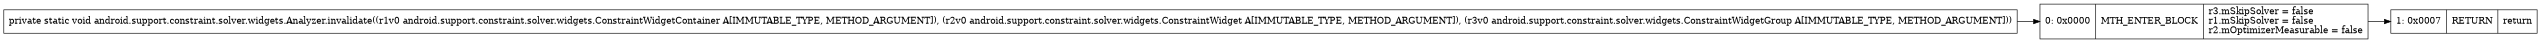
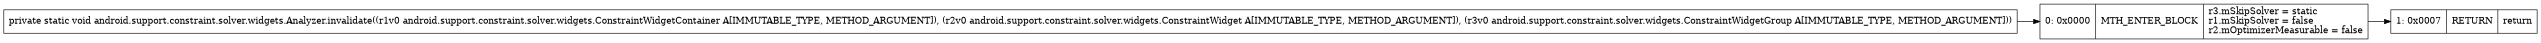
  digraph {
    rankdir=LR
    node [shape=record]
-   n1 [label="{0\:\ 0x0000|MTH_ENTER_BLOCK\l|r3.mSkipSolver = false\lr1.mSkipSolver = false\lr2.mOptimizerMeasurable = false\l}"]
+   n1 [label="{0\:\ 0x0000|MTH_ENTER_BLOCK\l|r3.mSkipSolver = static\lr1.mSkipSolver = false\lr2.mOptimizerMeasurable = false\l}"]
    n2 [label="{1\:\ 0x0007|RETURN\l|return\l}"]
    n3 [label="{private static void android.support.constraint.solver.widgets.Analyzer.invalidate((r1v0 android.support.constraint.solver.widgets.ConstraintWidgetContainer A[IMMUTABLE_TYPE, METHOD_ARGUMENT]), (r2v0 android.support.constraint.solver.widgets.ConstraintWidget A[IMMUTABLE_TYPE, METHOD_ARGUMENT]), (r3v0 android.support.constraint.solver.widgets.ConstraintWidgetGroup A[IMMUTABLE_TYPE, METHOD_ARGUMENT])) }"]
    n1 -> n2
    n3 -> n1
  }
